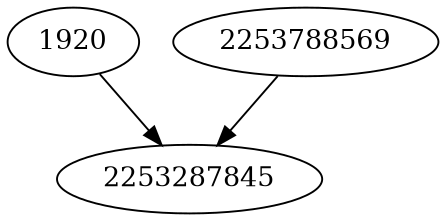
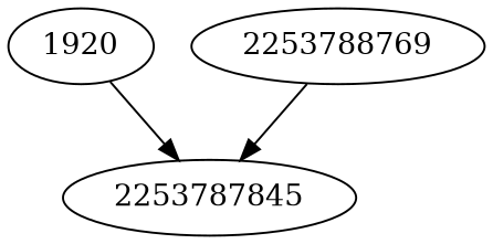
  strict digraph {
    1920
-   2253787845 [label=2253287845]
-   2253788769 [label=2253788569]
+   2253787845
+   2253788769
    1920 -> 2253787845
    2253788769 -> 2253787845
  }
